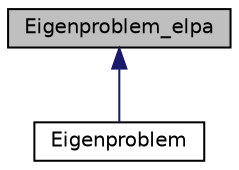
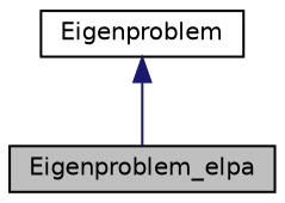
  digraph {
    node [color=black fontname=Helvetica fontsize=10 shape=record style=filled]
    n1 [fillcolor=grey75 fontcolor=black height=0.2 label=Eigenproblem_elpa width=0.4]
    n2 [fillcolor=white height=0.2 label=Eigenproblem width=0.4]
-   n1 -> n2 [color=midnightblue dir=back fontname=Helvetica fontsize=10 labelfontname=Helvetica labelfontsize=10 style=solid]
+   n2 -> n1 [color=midnightblue dir=back fontname=Helvetica fontsize=10 labelfontname=Helvetica labelfontsize=10 style=solid]
  }
